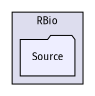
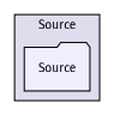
  digraph {
    compound=true
    fontname="Fira Sans"
    n1 [fillcolor="#eeeeff" fontname="Fira Sans" fontsize=10 label=Source pencolor=black shape=folder style=filled]
    subgraph cluster_1 {
      bgcolor="#ddddee"
      fontsize=10
-     label=RBio
+     label=Source
      pencolor=black
      n1
    }
  }
